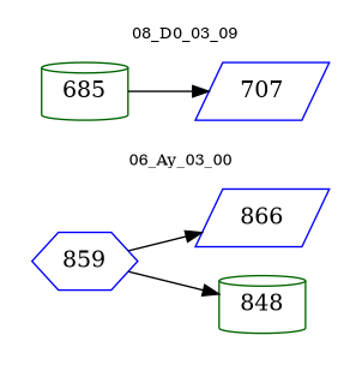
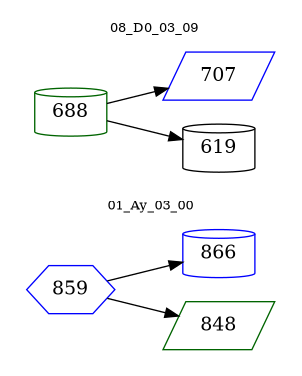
  digraph {
    rankdir=LR
    node [color=blue shape=cylinder]
    edge [color=black]
    n1 [label=859 shape=hexagon]
-   n2 [color=darkgreen label=848]
-   n3 [label=866 shape=parallelogram]
-   n4 [color=darkgreen label=685]
+   n2 [color=darkgreen label=848 shape=parallelogram]
+   n3 [label=866]
+   n4 [color=darkgreen label=688]
+   n5 [color=black label=619]
    n6 [label=707 shape=parallelogram]
    subgraph cluster_1 {
      color=white
      fontsize=10
-     label="06_Ay_03_00"
+     label="01_Ay_03_00"
      n1
      n2
      n3
    }
    subgraph cluster_2 {
      color=white
      fontsize=10
      label="08_D0_03_09"
      n4
+     n5
      n6
    }
    n1 -> n2
    n1 -> n3
+   n4 -> n5
    n4 -> n6
  }
